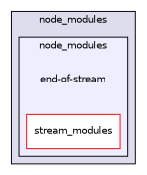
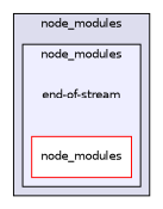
  digraph {
    compound=true
    rankdir=LR
    node [fontname=Helvetica fontsize=10]
    n1 [label="end-of-stream" shape=plaintext]
-   n2 [color=red fillcolor=white label=stream_modules shape=box style=filled]
+   n2 [color=red fillcolor=white label=node_modules shape=box style=filled]
    subgraph cluster_1 {
      bgcolor="#ddddee"
      fontname=Helvetica
      fontsize=10
      label=node_modules
      pencolor=black
      subgraph cluster_2 {
        bgcolor="#eeeeff"
        fontname=Helvetica
        fontsize=10
        pencolor=black
        n1
        n2
      }
    }
  }
